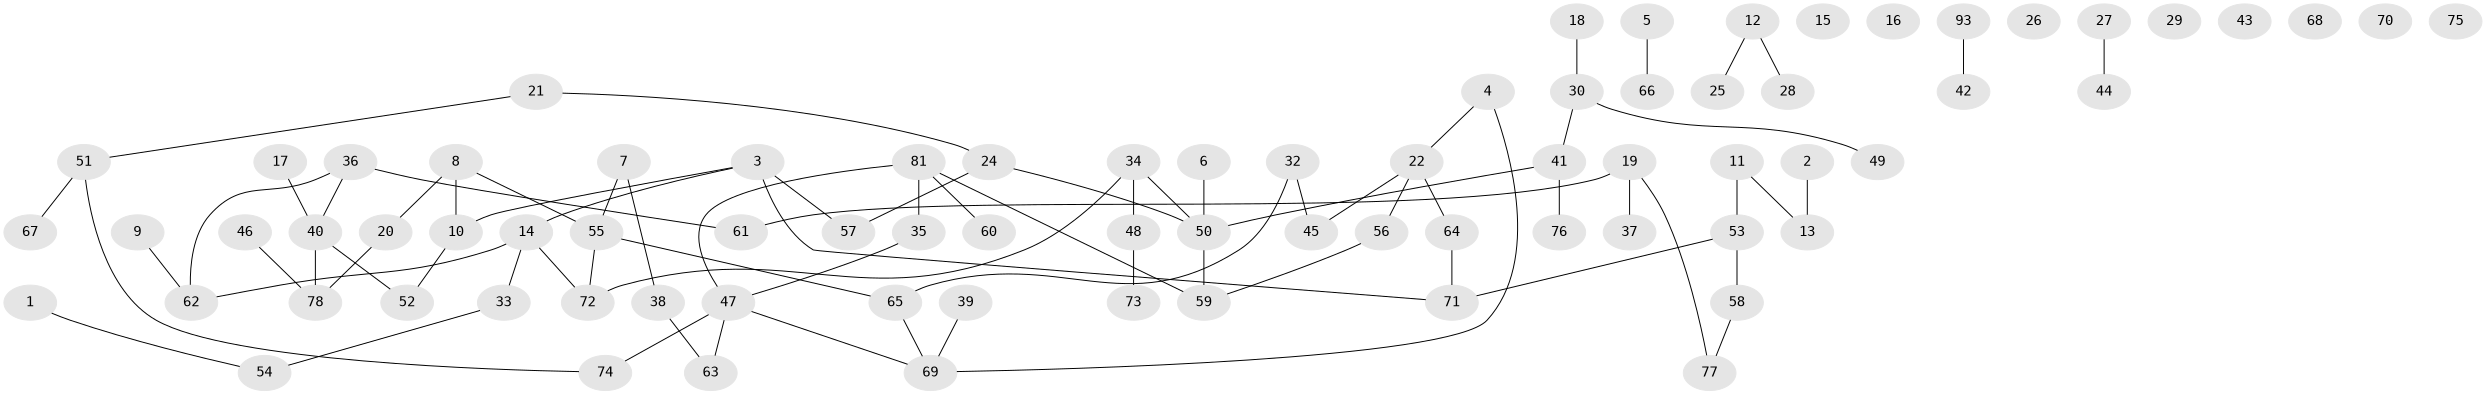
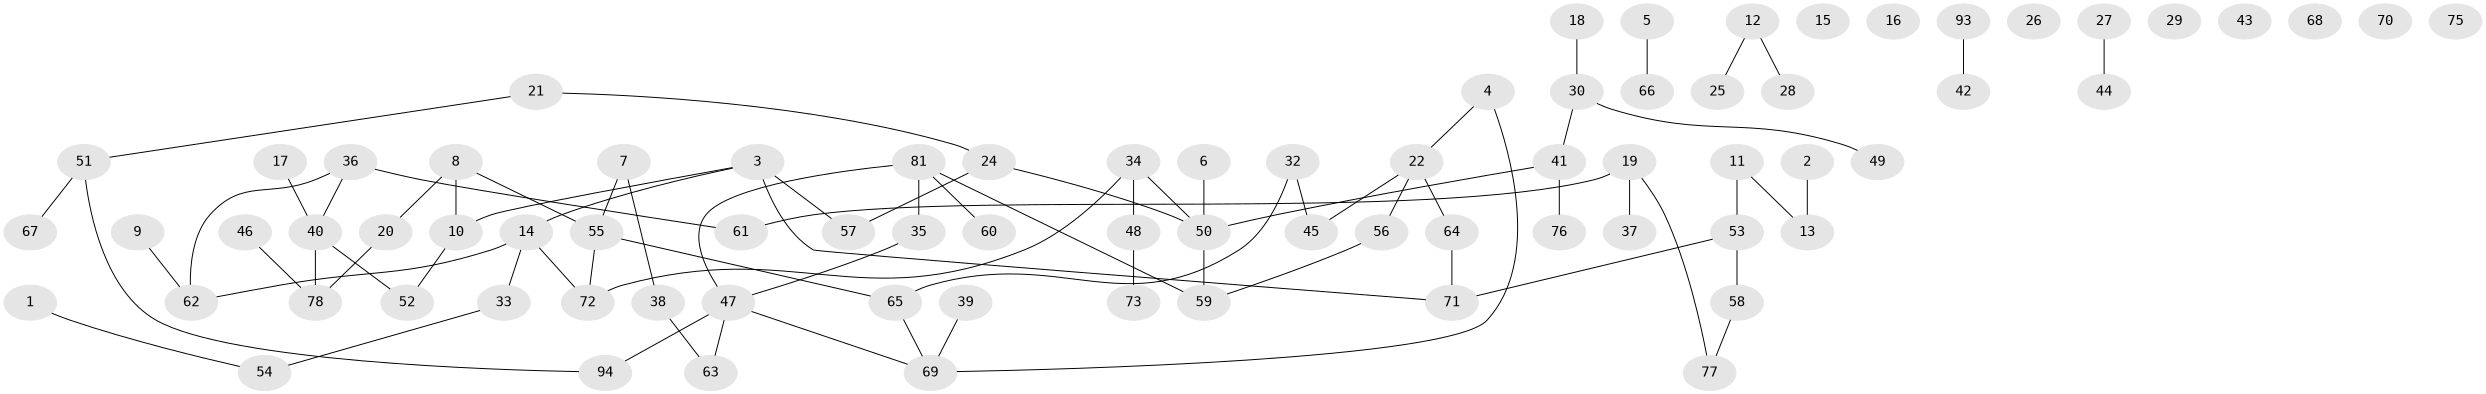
  graph {
    fontname="DejaVu Sans Mono"
    node [color=gray90 fontname="DejaVu Sans Mono" style=filled]
    edge [fontname="DejaVu Sans Mono"]
    1
    54
    2
    13
    3
    10
    14
    57
    71
    52
    62
    33
    72
    4
    22
    69
    45
    56
    64
    5
    66
    6
    50
    59
    7
    38
    55
    63
    65
    8
    20
    78
    9
    11
    53
    58
    12
    25
    28
    15
    16
    17
    40
    18
    30
    41
    49
    19
    37
    61
    77
    21
    24
    51
-   74
+   74 [label=94]
    67
    n57 [label=93]
    42
    26
    27
    44
    29
    76
    n64 [label=81]
    35
    47
    60
    32
    34
    48
    73
    36
    39
    43
    46
    68
    70
    75
    1 -- 54
    2 -- 13
    3 -- 10
    3 -- 14
    3 -- 57
    3 -- 71
    10 -- 52
    14 -- 62
    14 -- 33
    14 -- 72
    33 -- 54
    4 -- 22
    4 -- 69
    22 -- 45
    22 -- 56
    22 -- 64
    56 -- 59
    64 -- 71
    5 -- 66
    6 -- 50
    50 -- 59
    7 -- 38
    7 -- 55
    38 -- 63
    55 -- 72
    55 -- 65
    65 -- 69
    8 -- 10
    8 -- 55
    8 -- 20
    20 -- 78
    9 -- 62
    11 -- 13
    11 -- 53
    53 -- 71
    53 -- 58
    58 -- 77
    12 -- 25
    12 -- 28
    17 -- 40
    40 -- 52
    40 -- 78
    18 -- 30
    30 -- 41
    30 -- 49
    41 -- 50
    41 -- 76
    19 -- 37
    19 -- 61
    19 -- 77
    21 -- 24
    21 -- 51
    24 -- 57
    24 -- 50
    51 -- 74
    51 -- 67
    n57 -- 42
    27 -- 44
    n64 -- 59
    n64 -- 35
    n64 -- 47
    n64 -- 60
    35 -- 47
    47 -- 69
    47 -- 63
    47 -- 74
    32 -- 45
    32 -- 65
    34 -- 72
    34 -- 50
    34 -- 48
    48 -- 73
    36 -- 62
    36 -- 40
    36 -- 61
    39 -- 69
    46 -- 78
  }
